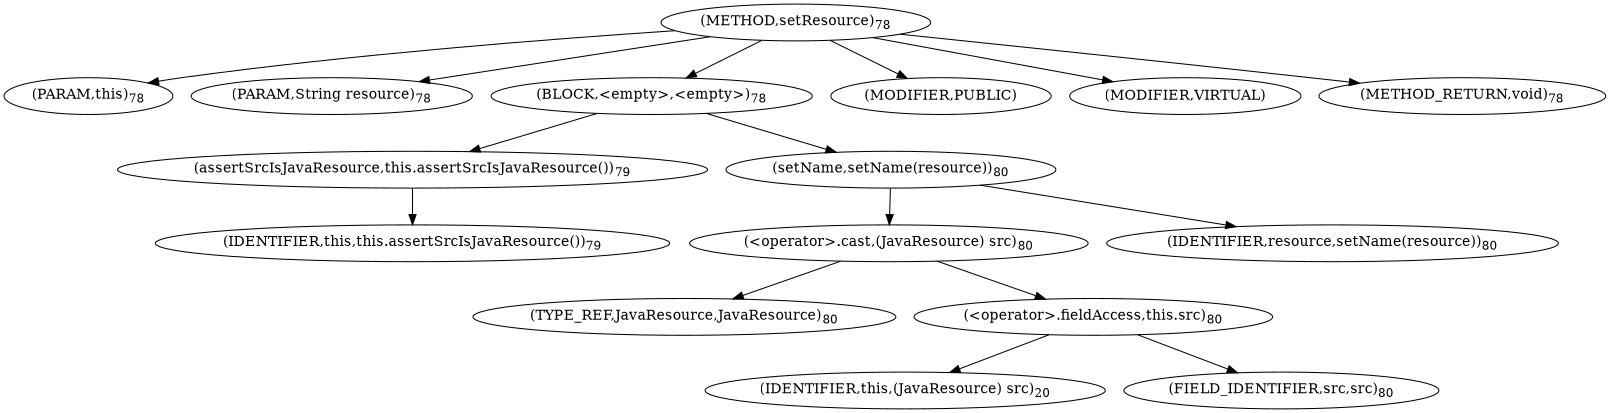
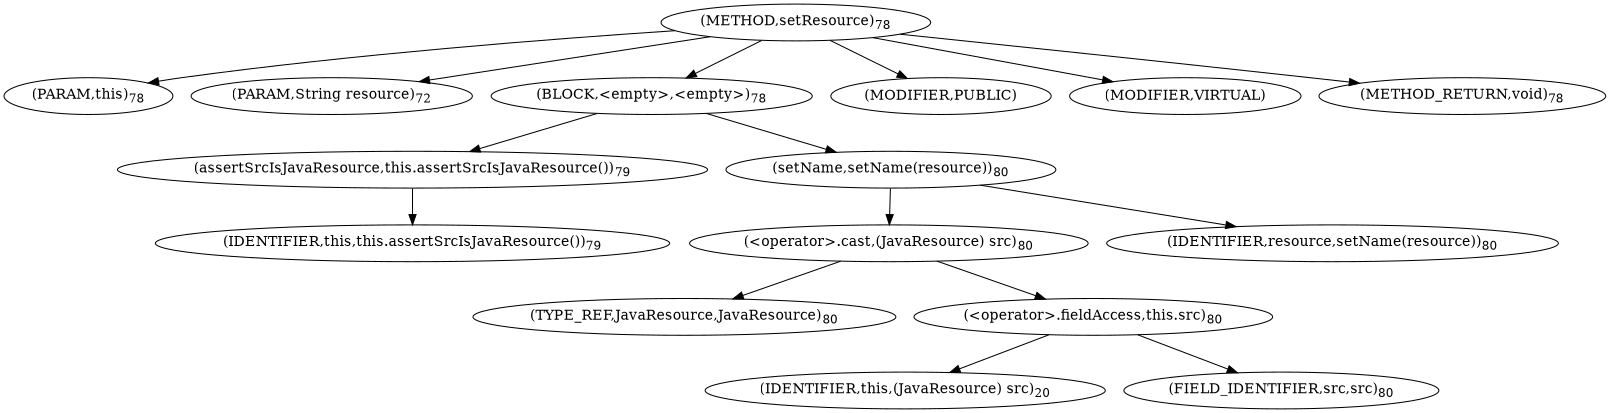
  digraph {
    n1 [label=<(METHOD,setResource)<SUB>78</SUB>>]
    n2 [label=<(PARAM,this)<SUB>78</SUB>>]
-   n3 [label=<(PARAM,String resource)<SUB>78</SUB>>]
+   n3 [label=<(PARAM,String resource)<SUB>72</SUB>>]
    n4 [label=<(BLOCK,&lt;empty&gt;,&lt;empty&gt;)<SUB>78</SUB>>]
    n5 [label=<(MODIFIER,PUBLIC)>]
    n6 [label=<(MODIFIER,VIRTUAL)>]
    n7 [label=<(METHOD_RETURN,void)<SUB>78</SUB>>]
    n8 [label=<(assertSrcIsJavaResource,this.assertSrcIsJavaResource())<SUB>79</SUB>>]
    n9 [label=<(setName,setName(resource))<SUB>80</SUB>>]
    n10 [label=<(IDENTIFIER,this,this.assertSrcIsJavaResource())<SUB>79</SUB>>]
    n11 [label=<(&lt;operator&gt;.cast,(JavaResource) src)<SUB>80</SUB>>]
    n12 [label=<(IDENTIFIER,resource,setName(resource))<SUB>80</SUB>>]
    n13 [label=<(TYPE_REF,JavaResource,JavaResource)<SUB>80</SUB>>]
    n14 [label=<(&lt;operator&gt;.fieldAccess,this.src)<SUB>80</SUB>>]
    n15 [label=<(IDENTIFIER,this,(JavaResource) src)<SUB>20</SUB>>]
    n16 [label=<(FIELD_IDENTIFIER,src,src)<SUB>80</SUB>>]
    n1 -> n2
    n1 -> n3
    n1 -> n4
    n1 -> n5
    n1 -> n6
    n1 -> n7
    n4 -> n8
    n4 -> n9
    n8 -> n10
    n9 -> n11
    n9 -> n12
    n11 -> n13
    n11 -> n14
    n14 -> n15
    n14 -> n16
  }
